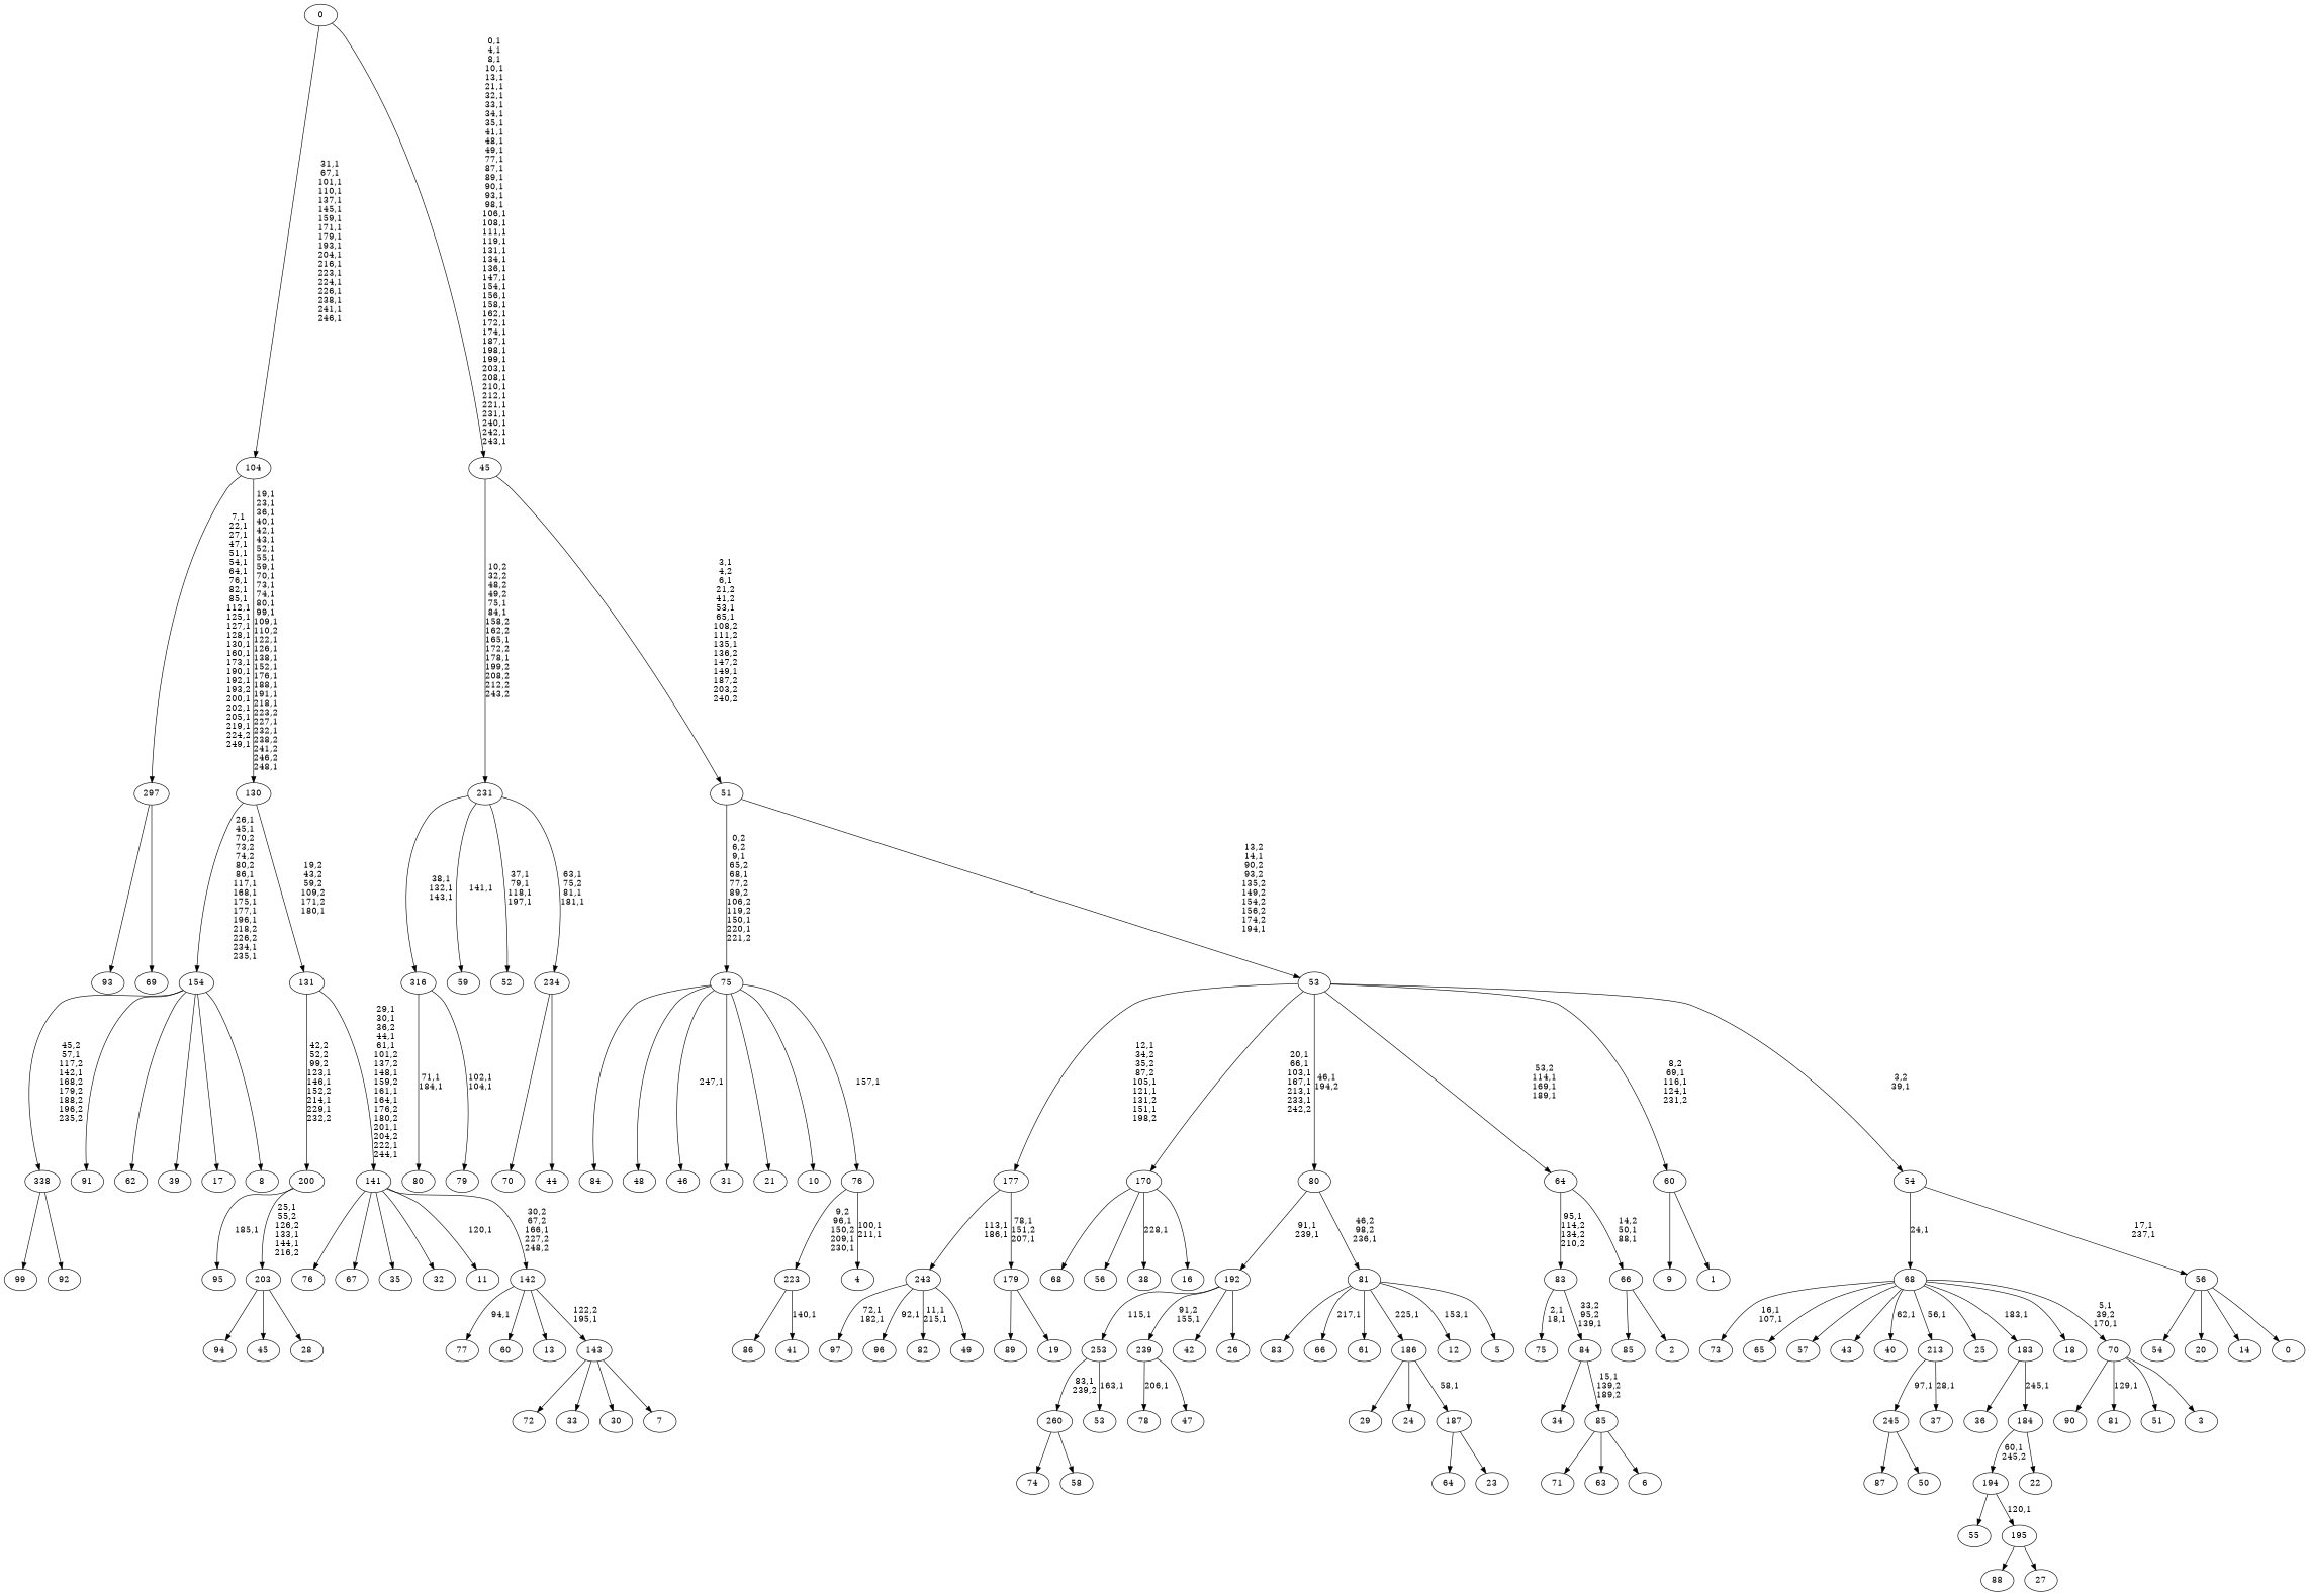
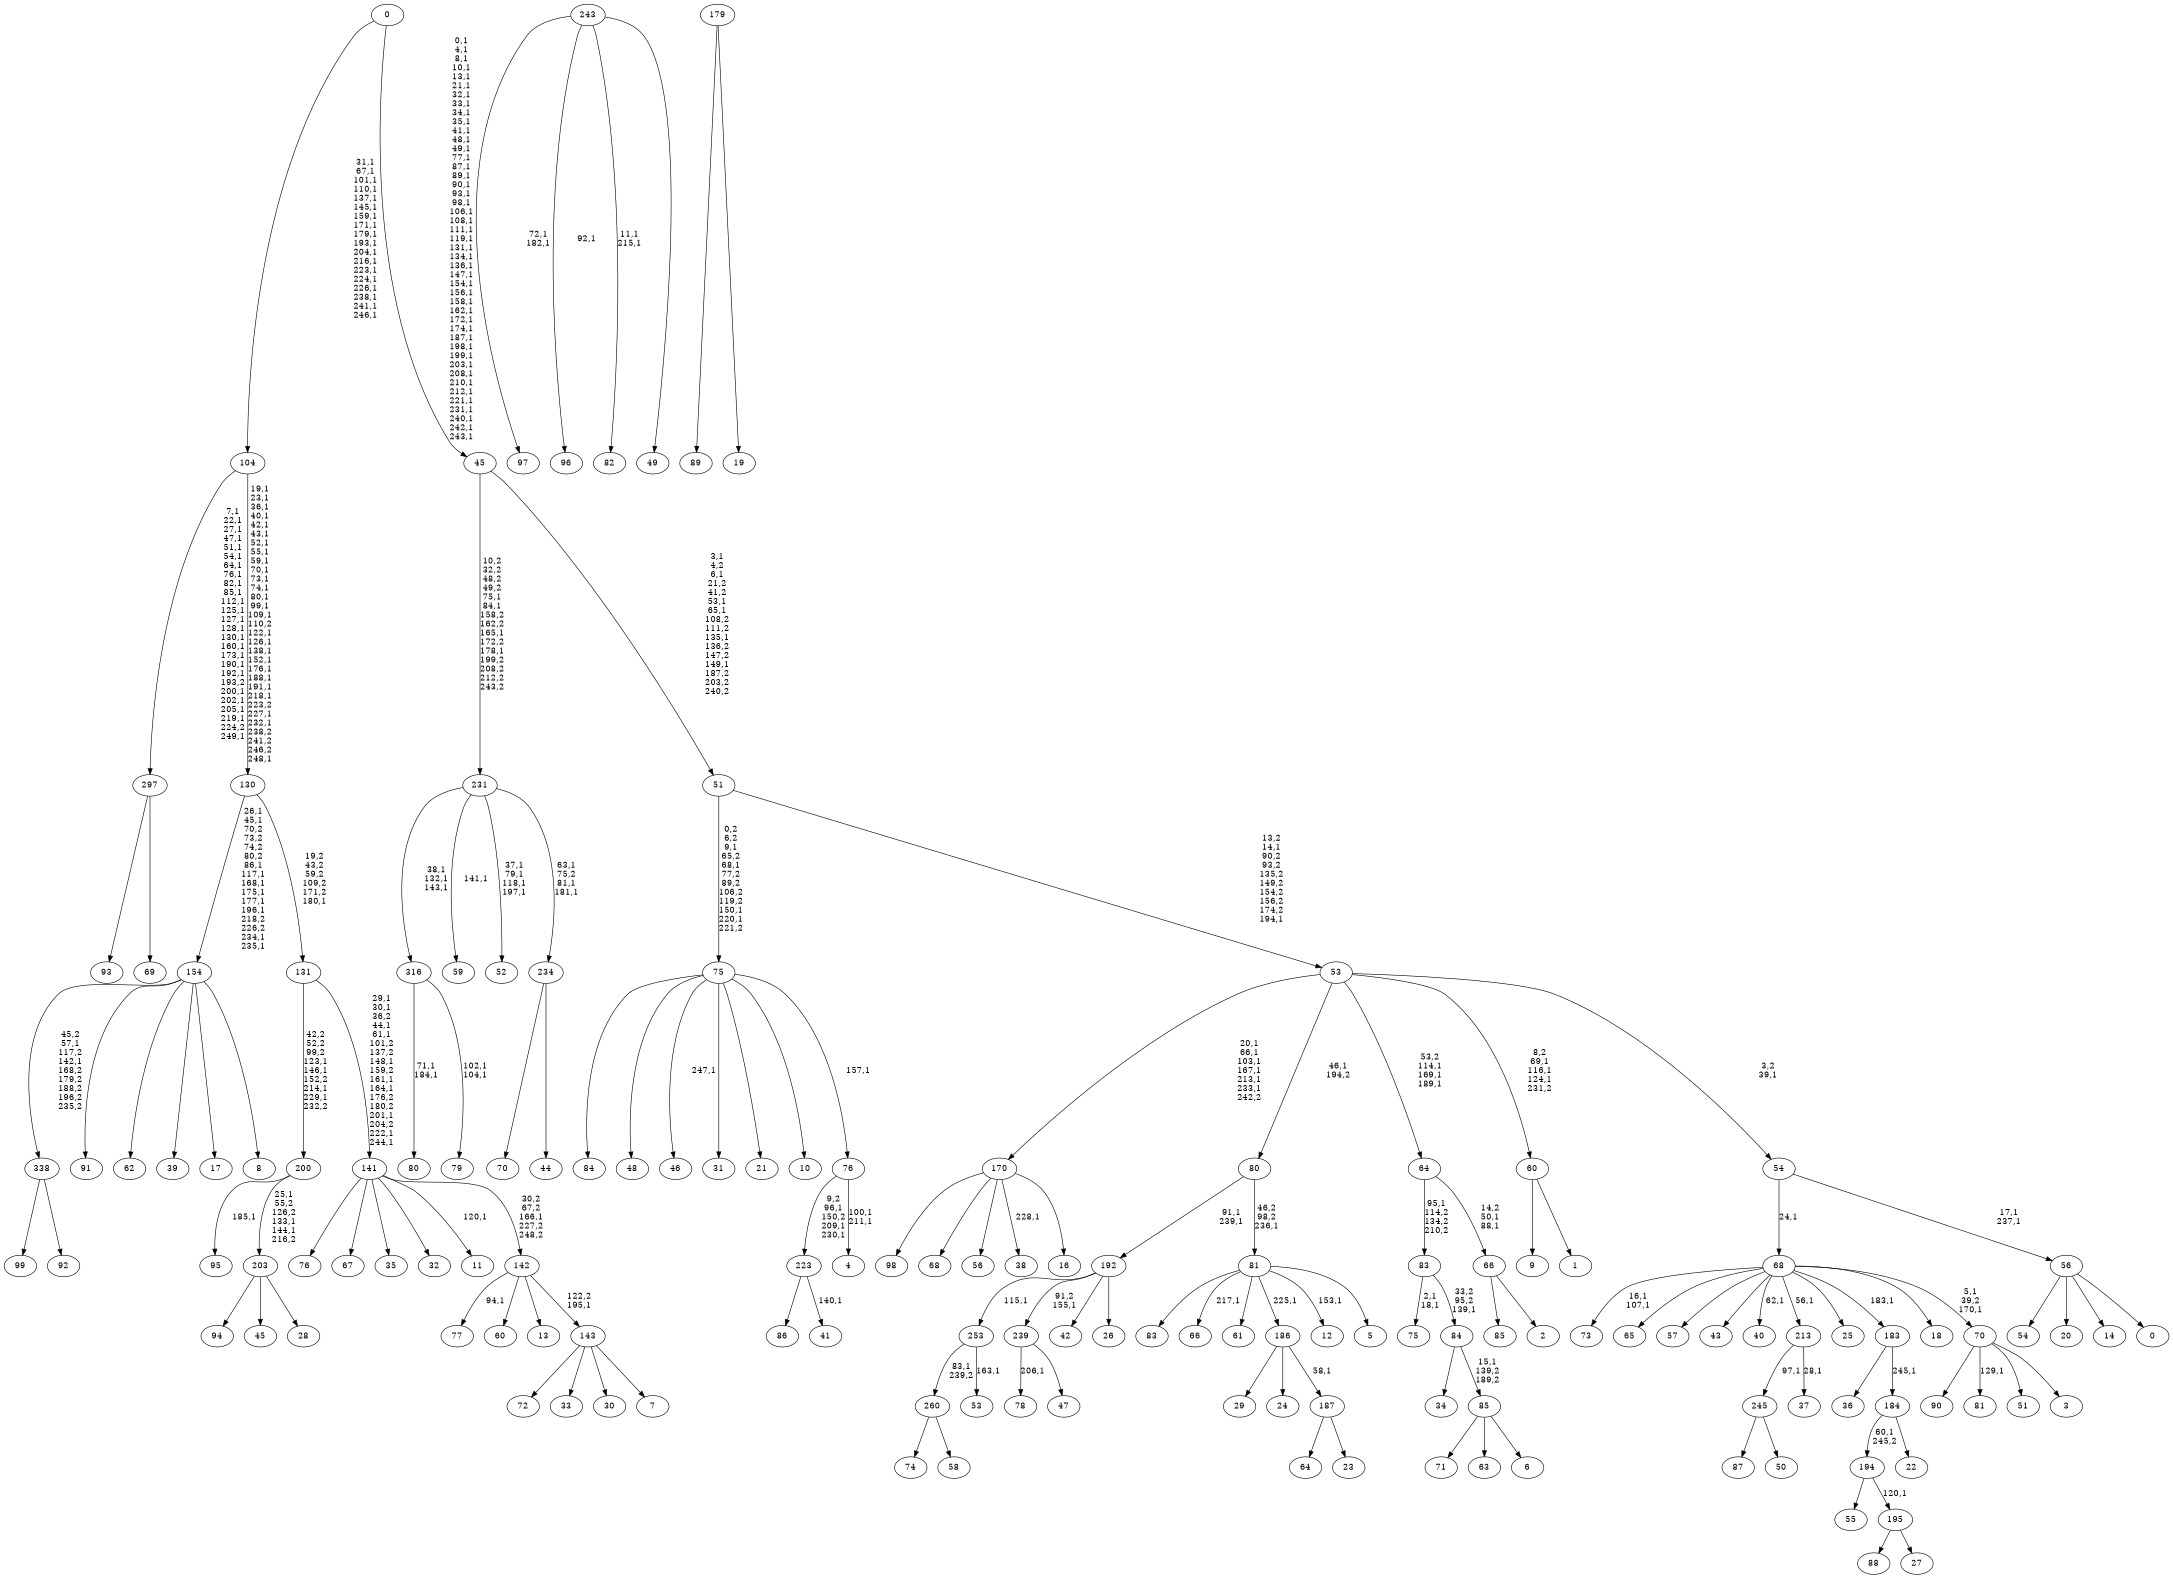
  digraph {
    n1 [label=99]
+   n2 [label=98]
    n3 [label=97]
    n4 [label=96]
    n5 [label=95]
    n6 [label=94]
    n7 [label=93]
    n8 [label=92]
    338
    n10 [label=91]
    n11 [label=90]
    n12 [label=89]
    n13 [label=88]
    n14 [label=87]
    n15 [label=86]
    n16 [label=85]
    n17 [label=84]
    n18 [label=83]
    n19 [label=82]
    n20 [label=81]
    n21 [label=80]
    n22 [label=79]
    316
    n24 [label=78]
    n25 [label=77]
    n26 [label=76]
    n27 [label=75]
    n28 [label=74]
    n29 [label=73]
    n30 [label=72]
    n31 [label=71]
    n32 [label=70]
    n33 [label=69]
    297
    n35 [label=68]
    n36 [label=67]
    n37 [label=66]
    n38 [label=65]
    n39 [label=64]
    n40 [label=63]
    n41 [label=62]
    n42 [label=61]
    n43 [label=60]
    n44 [label=59]
    n45 [label=58]
    260
    n47 [label=57]
    n48 [label=56]
    n49 [label=55]
    n50 [label=54]
    n51 [label=53]
    253
    n53 [label=52]
    n54 [label=51]
    n55 [label=50]
    245
    n57 [label=49]
    243
    n59 [label=48]
    n60 [label=47]
    239
    n62 [label=46]
    n63 [label=45]
    n64 [label=44]
    234
    231
    n67 [label=43]
    n68 [label=42]
    n69 [label=41]
    223
    n71 [label=40]
    n72 [label=39]
    n73 [label=38]
    n74 [label=37]
    213
    n76 [label=36]
    n77 [label=35]
    n78 [label=34]
    n79 [label=33]
    n80 [label=32]
    n81 [label=31]
    n82 [label=30]
    n83 [label=29]
    n84 [label=28]
    203
    200
    n87 [label=27]
    195
    194
    n90 [label=26]
    192
    n92 [label=25]
    n93 [label=24]
    n94 [label=23]
    187
    186
    n97 [label=22]
    184
    183
    n100 [label=21]
    n101 [label=20]
    n102 [label=19]
    179
-   177
    n105 [label=18]
    n106 [label=17]
    n107 [label=16]
    170
    n109 [label=14]
    n110 [label=13]
    n111 [label=12]
    n112 [label=11]
    n113 [label=10]
    n114 [label=9]
    n115 [label=8]
    154
    n117 [label=7]
    143
    142
    141
    131
    130
    104
    n124 [label=6]
    85
    84
    83
    n128 [label=5]
    81
    80
    n131 [label=4]
    76
    75
    n134 [label=3]
    70
    68
    n137 [label=2]
    66
    64
    n140 [label=1]
    60
    n142 [label=0]
    56
    54
    53
    51
    45
    0
    338 -> n1
    338 -> n8
    316 -> n21 [label="71,1\n184,1"]
    316 -> n22 [label="102,1\n104,1"]
    297 -> n7
    297 -> n33
    260 -> n28
    260 -> n45
    253 -> 260 [label="83,1\n239,2"]
    253 -> n51 [label="163,1"]
    245 -> n14
    245 -> n55
    243 -> n3 [label="72,1\n182,1"]
    243 -> n4 [label="92,1"]
    243 -> n19 [label="11,1\n215,1"]
    243 -> n57
    239 -> n24 [label="206,1"]
    239 -> n60
    234 -> n32
    234 -> n64
    231 -> 316 [label="38,1\n132,1\n143,1"]
    231 -> n44 [label="141,1"]
    231 -> n53 [label="37,1\n79,1\n118,1\n197,1"]
    231 -> 234 [label="63,1\n75,2\n81,1\n181,1"]
    223 -> n15
    223 -> n69 [label="140,1"]
    213 -> 245 [label="97,1"]
    213 -> n74 [label="28,1"]
    203 -> n6
    203 -> n63
    203 -> n84
    200 -> n5 [label="185,1"]
    200 -> 203 [label="25,1\n55,2\n126,2\n133,1\n144,1\n216,2"]
    195 -> n13
    195 -> n87
    194 -> n49
    194 -> 195 [label="120,1"]
    192 -> 253 [label="115,1"]
    192 -> 239 [label="91,2\n155,1"]
    192 -> n68
    192 -> n90
    187 -> n39
    187 -> n94
    186 -> n83
    186 -> n93
    186 -> 187 [label="58,1"]
    184 -> 194 [label="60,1\n245,2"]
    184 -> n97
    183 -> n76
    183 -> 184 [label="245,1"]
    179 -> n12
    179 -> n102
-   177 -> 243 [label="113,1\n186,1"]
-   177 -> 179 [label="78,1\n151,2\n207,1"]
+   170 -> n2
    170 -> n35
    170 -> n48
    170 -> n73 [label="228,1"]
    170 -> n107
    154 -> 338 [label="45,2\n57,1\n117,2\n142,1\n168,2\n179,2\n188,2\n196,2\n235,2"]
    154 -> n10
    154 -> n41
    154 -> n72
    154 -> n106
    154 -> n115
    143 -> n30
    143 -> n79
    143 -> n82
    143 -> n117
    142 -> n25 [label="94,1"]
    142 -> n43
    142 -> n110
    142 -> 143 [label="122,2\n195,1"]
    141 -> n26
    141 -> n36
    141 -> n77
    141 -> n80
    141 -> n112 [label="120,1"]
    141 -> 142 [label="30,2\n67,2\n166,1\n227,2\n248,2"]
    131 -> 200 [label="42,2\n52,2\n99,2\n123,1\n146,1\n152,2\n214,1\n229,1\n232,2"]
    131 -> 141 [label="29,1\n30,1\n36,2\n44,1\n61,1\n101,2\n137,2\n148,1\n159,2\n161,1\n164,1\n176,2\n180,2\n201,1\n204,2\n222,1\n244,1"]
    130 -> 154 [label="26,1\n45,1\n70,2\n73,2\n74,2\n80,2\n86,1\n117,1\n168,1\n175,1\n177,1\n196,1\n218,2\n226,2\n234,1\n235,1"]
    130 -> 131 [label="19,2\n43,2\n59,2\n109,2\n171,2\n180,1"]
    104 -> 297 [label="7,1\n22,1\n27,1\n47,1\n51,1\n54,1\n64,1\n76,1\n82,1\n85,1\n112,1\n125,1\n127,1\n128,1\n130,1\n160,1\n173,1\n190,1\n192,1\n193,2\n200,1\n202,1\n205,1\n219,1\n224,2\n249,1"]
    104 -> 130 [label="19,1\n23,1\n36,1\n40,1\n42,1\n43,1\n52,1\n55,1\n59,1\n70,1\n73,1\n74,1\n80,1\n99,1\n109,1\n110,2\n122,1\n126,1\n138,1\n152,1\n176,1\n188,1\n191,1\n218,1\n223,2\n227,1\n232,1\n238,2\n241,2\n246,2\n248,1"]
    85 -> n31
    85 -> n40
    85 -> n124
    84 -> n78
    84 -> 85 [label="15,1\n139,2\n189,2"]
    83 -> n27 [label="2,1\n18,1"]
    83 -> 84 [label="33,2\n95,2\n139,1"]
    81 -> n18
    81 -> n37 [label="217,1"]
    81 -> n42
    81 -> 186 [label="225,1"]
    81 -> n111 [label="153,1"]
    81 -> n128
    80 -> 192 [label="91,1\n239,1"]
    80 -> 81 [label="46,2\n98,2\n236,1"]
    76 -> 223 [label="9,2\n96,1\n150,2\n209,1\n230,1"]
    76 -> n131 [label="100,1\n211,1"]
    75 -> n17
    75 -> n59
    75 -> n62 [label="247,1"]
    75 -> n81
    75 -> n100
    75 -> n113
    75 -> 76 [label="157,1"]
    70 -> n11
    70 -> n20 [label="129,1"]
    70 -> n54
    70 -> n134
    68 -> n29 [label="16,1\n107,1"]
    68 -> n38
    68 -> n47
    68 -> n67
    68 -> n71 [label="62,1"]
    68 -> 213 [label="56,1"]
    68 -> n92
    68 -> 183 [label="183,1"]
    68 -> n105
    68 -> 70 [label="5,1\n39,2\n170,1"]
    66 -> n16
    66 -> n137
    64 -> 83 [label="95,1\n114,2\n134,2\n210,2"]
    64 -> 66 [label="14,2\n50,1\n88,1"]
    60 -> n114
    60 -> n140
    56 -> n50
    56 -> n101
    56 -> n109
    56 -> n142
    54 -> 68 [label="24,1"]
    54 -> 56 [label="17,1\n237,1"]
-   53 -> 177 [label="12,1\n34,2\n35,2\n87,2\n105,1\n121,1\n131,2\n151,1\n198,2"]
    53 -> 170 [label="20,1\n66,1\n103,1\n167,1\n213,1\n233,1\n242,2"]
    53 -> 80 [label="46,1\n194,2"]
    53 -> 64 [label="53,2\n114,1\n169,1\n189,1"]
    53 -> 60 [label="8,2\n69,1\n116,1\n124,1\n231,2"]
    53 -> 54 [label="3,2\n39,1"]
    51 -> 75 [label="0,2\n6,2\n9,1\n65,2\n68,1\n77,2\n89,2\n106,2\n119,2\n150,1\n220,1\n221,2"]
    51 -> 53 [label="13,2\n14,1\n90,2\n93,2\n135,2\n149,2\n154,2\n156,2\n174,2\n194,1"]
    45 -> 231 [label="10,2\n32,2\n48,2\n49,2\n75,1\n84,1\n158,2\n162,2\n165,1\n172,2\n178,1\n199,2\n208,2\n212,2\n243,2"]
    45 -> 51 [label="3,1\n4,2\n6,1\n21,2\n41,2\n53,1\n65,1\n108,2\n111,2\n135,1\n136,2\n147,2\n149,1\n187,2\n203,2\n240,2"]
    0 -> 104 [label="31,1\n67,1\n101,1\n110,1\n137,1\n145,1\n159,1\n171,1\n179,1\n193,1\n204,1\n216,1\n223,1\n224,1\n226,1\n238,1\n241,1\n246,1"]
    0 -> 45 [label="0,1\n4,1\n8,1\n10,1\n13,1\n21,1\n32,1\n33,1\n34,1\n35,1\n41,1\n48,1\n49,1\n77,1\n87,1\n89,1\n90,1\n93,1\n98,1\n106,1\n108,1\n111,1\n119,1\n131,1\n134,1\n136,1\n147,1\n154,1\n156,1\n158,1\n162,1\n172,1\n174,1\n187,1\n198,1\n199,1\n203,1\n208,1\n210,1\n212,1\n221,1\n231,1\n240,1\n242,1\n243,1"]
  }
